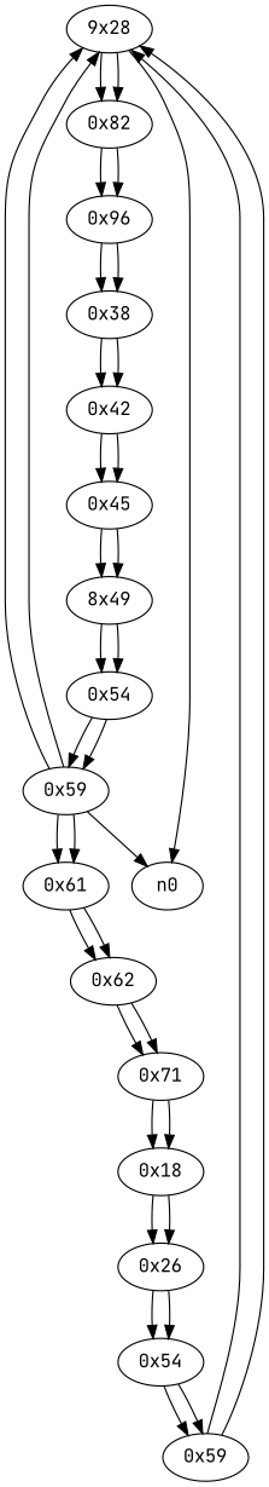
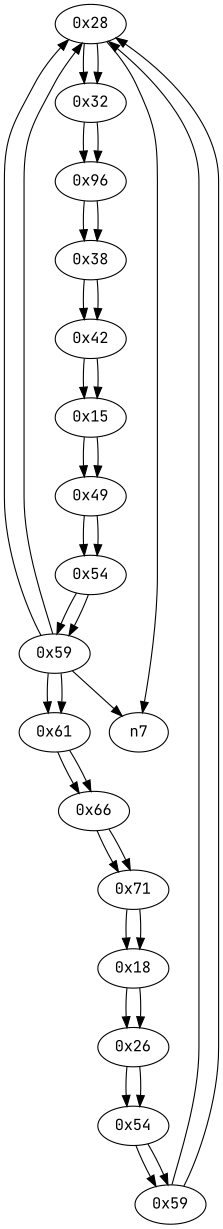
  digraph {
    fontname="JetBrains Mono"
    node [fontname="JetBrains Mono"]
    edge [fontname="JetBrains Mono"]
-   n1 [label="9x28"]
-   n2 [label="0x82"]
-   n0
+   n1 [label="0x28"]
+   n2 [label="0x32"]
+   n0 [label=n7]
    n3 [label="0x96"]
    n4 [label="0x38"]
    n5 [label="0x42"]
-   n6 [label="0x45"]
-   n7 [label="8x49"]
+   n6 [label="0x15"]
+   n7 [label="0x49"]
    n8 [label="0x54"]
    n9 [label="0x59"]
    n10 [label="0x61"]
-   n11 [label="0x62"]
+   n11 [label="0x66"]
    n12 [label="0x71"]
    n13 [label="0x18"]
    n14 [label="0x26"]
    n15 [label="0x54"]
    n16 [label="0x59"]
    n1 -> n2
    n1 -> n2
    n1 -> n0
    n2 -> n3
    n2 -> n3
    n3 -> n4
    n3 -> n4
    n4 -> n5
    n4 -> n5
    n5 -> n6
    n5 -> n6
    n6 -> n7
    n6 -> n7
    n7 -> n8
    n7 -> n8
    n8 -> n9
    n8 -> n9
    n9 -> n1
    n9 -> n1
    n9 -> n0
    n9 -> n10
    n9 -> n10
    n10 -> n11
    n10 -> n11
    n11 -> n12
    n11 -> n12
    n12 -> n13
    n12 -> n13
    n13 -> n14
    n13 -> n14
    n14 -> n15
    n14 -> n15
    n15 -> n16
    n15 -> n16
    n16 -> n1
    n16 -> n1
  }
